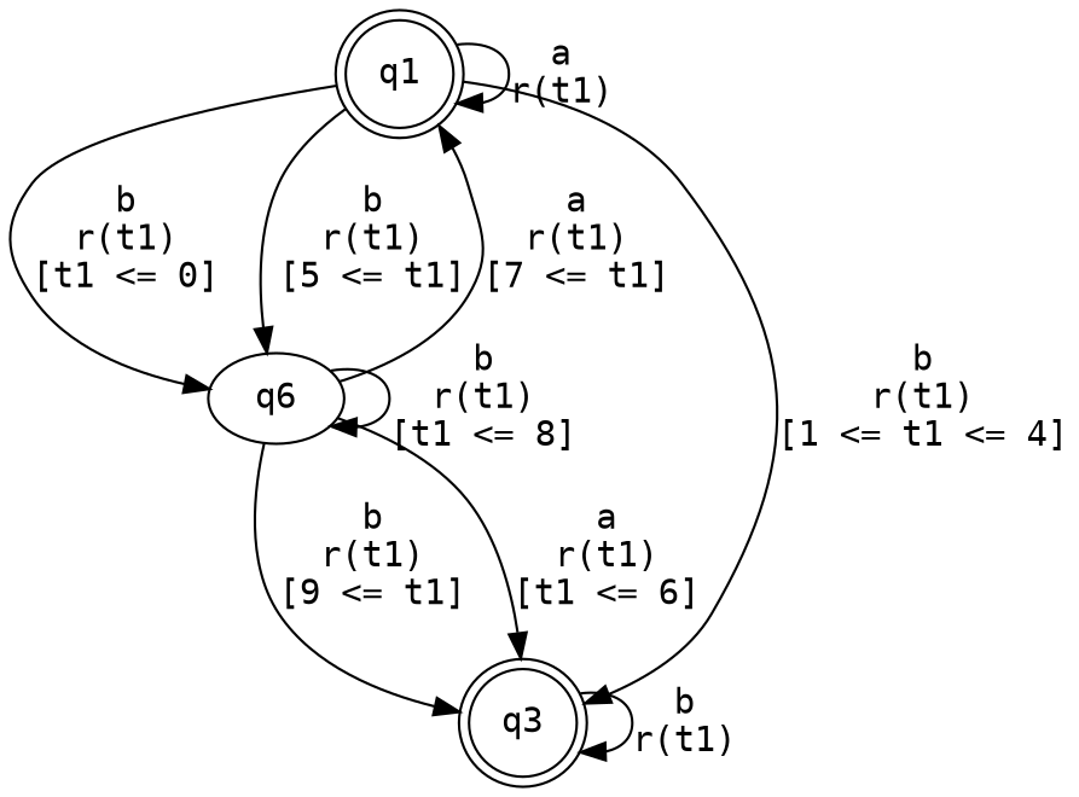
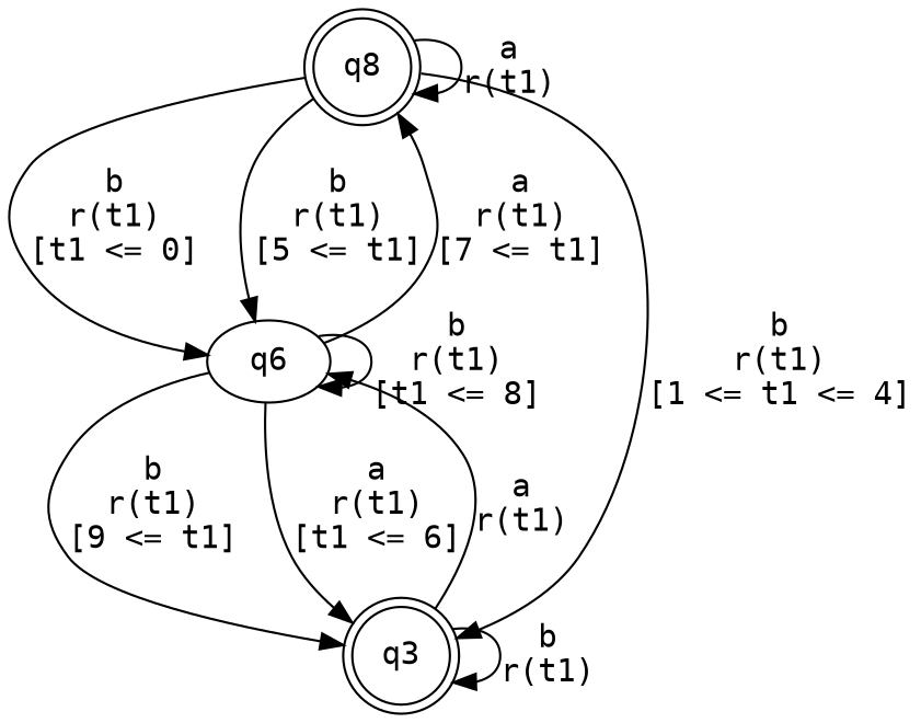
  digraph {
    fontname="DejaVu Sans Mono"
    node [fontname="DejaVu Sans Mono" shape=doublecircle]
    edge [fontname="DejaVu Sans Mono"]
-   n1 [label=q1]
+   n1 [label=q8]
    n2 [label=q6 shape=""]
    n3 [label=q3]
    n1 -> n1 [label="a\nr(t1)\n"]
    n1 -> n2 [label="b\nr(t1)\n[t1 <= 0]"]
    n1 -> n2 [label="b\nr(t1)\n[5 <= t1]"]
    n1 -> n3 [label="b\nr(t1)\n[1 <= t1 <= 4]"]
    n2 -> n1 [label="a\nr(t1)\n[7 <= t1]"]
    n2 -> n2 [label="b\nr(t1)\n[t1 <= 8]"]
    n2 -> n3 [label="b\nr(t1)\n[9 <= t1]"]
    n2 -> n3 [label="a\nr(t1)\n[t1 <= 6]"]
+   n3 -> n2 [label="a\nr(t1)\n"]
    n3 -> n3 [label="b\nr(t1)\n"]
  }
